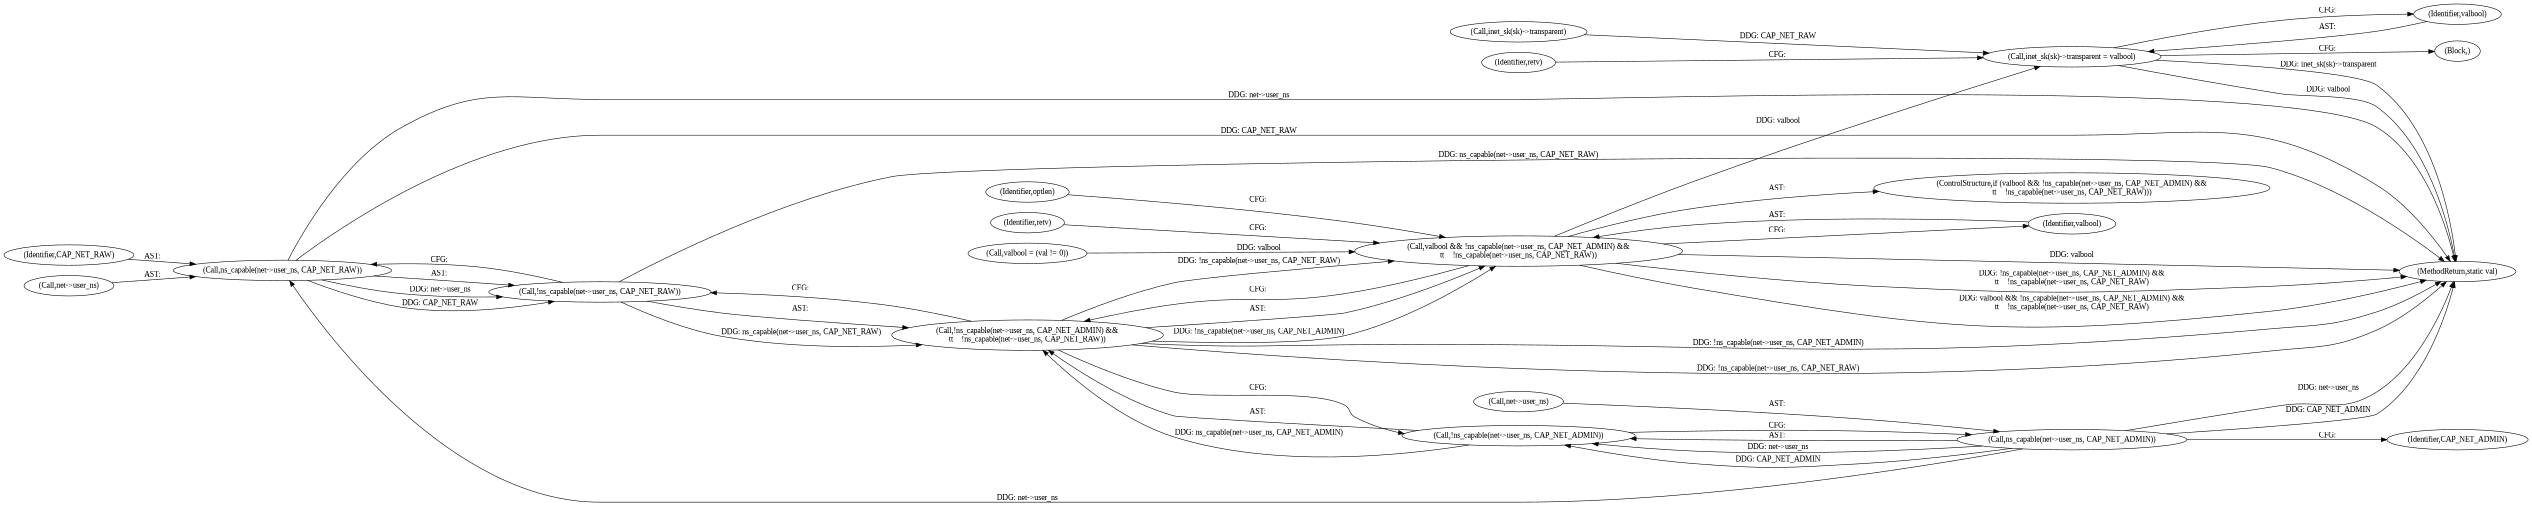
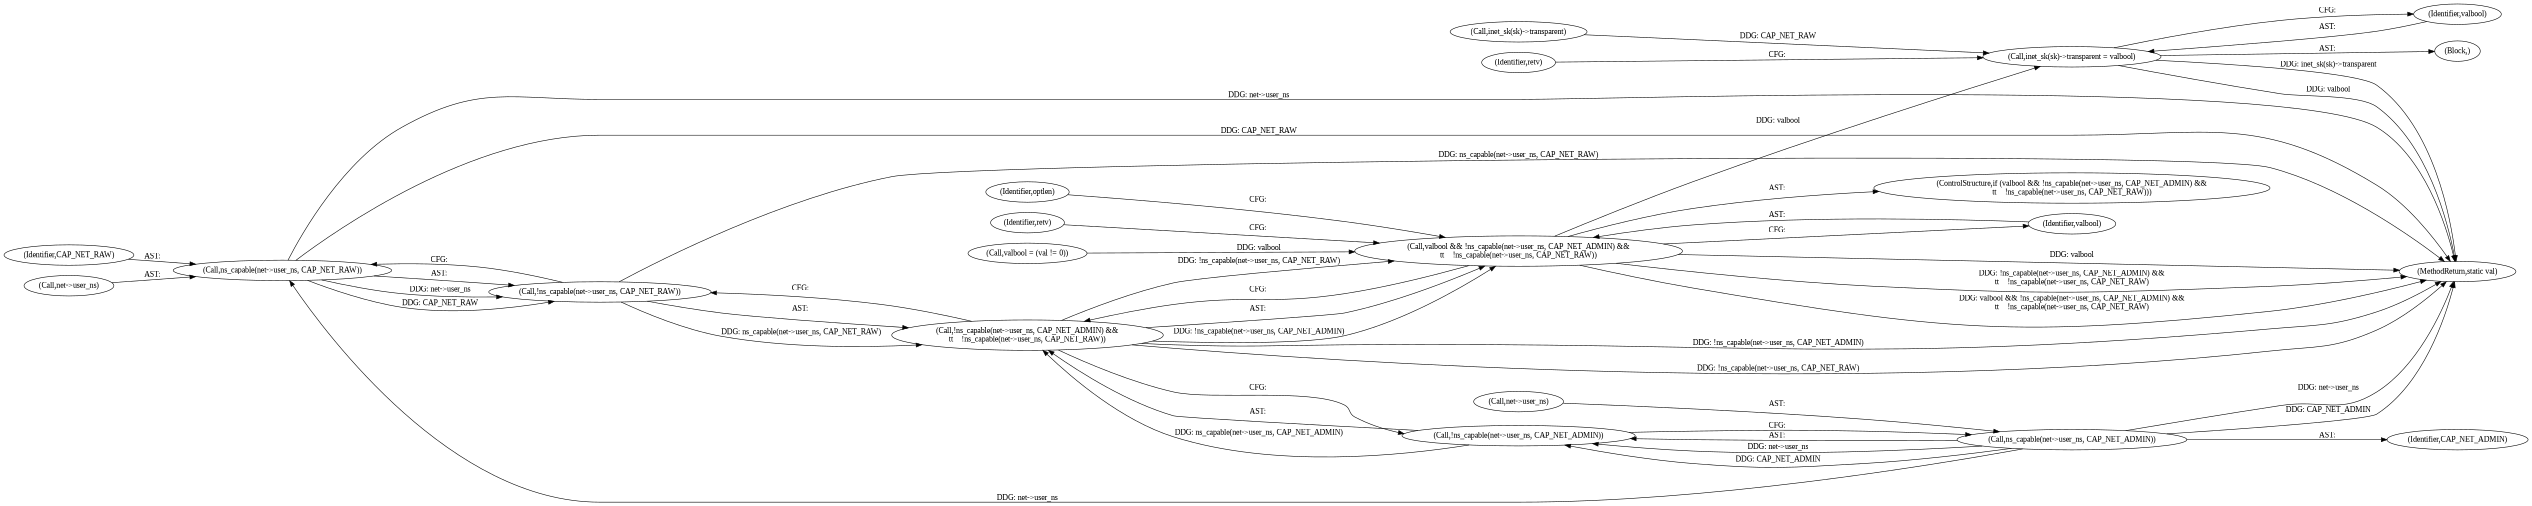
  digraph {
    fontname="Liberation Serif"
    rankdir=LR
    node [fontname="Liberation Serif"]
    edge [fontname="Liberation Serif"]
    n1 [label="(Call,ns_capable(net->user_ns, CAP_NET_RAW))"]
    n2 [label="(Call,!ns_capable(net->user_ns, CAP_NET_RAW))"]
    n3 [label="(MethodReturn,static val)"]
    n4 [label="(Call,!ns_capable(net->user_ns, CAP_NET_ADMIN) &&\n\t\t    !ns_capable(net->user_ns, CAP_NET_RAW))"]
    n5 [label="(Identifier,CAP_NET_RAW)"]
    n6 [label="(Call,ns_capable(net->user_ns, CAP_NET_ADMIN))"]
    n7 [label="(Identifier,CAP_NET_ADMIN)"]
    n8 [label="(Call,!ns_capable(net->user_ns, CAP_NET_ADMIN))"]
    n9 [label="(Call,valbool && !ns_capable(net->user_ns, CAP_NET_ADMIN) &&\n\t\t    !ns_capable(net->user_ns, CAP_NET_RAW))"]
    n10 [label="(Call,inet_sk(sk)->transparent = valbool)"]
    n11 [label="(ControlStructure,if (valbool && !ns_capable(net->user_ns, CAP_NET_ADMIN) &&\n\t\t    !ns_capable(net->user_ns, CAP_NET_RAW)))"]
    n12 [label="(Identifier,valbool)"]
    n13 [label="(Identifier,valbool)"]
    n14 [label="(Block,)"]
    n15 [label="(Identifier,retv)"]
    n16 [label="(Call,valbool = (val != 0))"]
    n17 [label="(Identifier,optlen)"]
    n18 [label="(Call,net->user_ns)"]
    n19 [label="(Identifier,retv)"]
    n20 [label="(Call,inet_sk(sk)->transparent)"]
    n21 [label="(Call,net->user_ns)"]
    n1 -> n2 [label="AST: "]
    n1 -> n2 [label="DDG: net->user_ns"]
    n1 -> n2 [label="DDG: CAP_NET_RAW"]
    n1 -> n3 [label="DDG: net->user_ns"]
    n1 -> n3 [label="DDG: CAP_NET_RAW"]
    n2 -> n1 [label="CFG: "]
    n2 -> n3 [label="DDG: ns_capable(net->user_ns, CAP_NET_RAW)"]
    n2 -> n4 [label="AST: "]
    n2 -> n4 [label="DDG: ns_capable(net->user_ns, CAP_NET_RAW)"]
    n4 -> n2 [label="CFG: "]
    n4 -> n3 [label="DDG: !ns_capable(net->user_ns, CAP_NET_ADMIN)"]
    n4 -> n3 [label="DDG: !ns_capable(net->user_ns, CAP_NET_RAW)"]
    n4 -> n8 [label="CFG: "]
    n4 -> n9 [label="AST: "]
    n4 -> n9 [label="DDG: !ns_capable(net->user_ns, CAP_NET_ADMIN)"]
    n4 -> n9 [label="DDG: !ns_capable(net->user_ns, CAP_NET_RAW)"]
    n5 -> n1 [label="AST: "]
    n6 -> n1 [label="DDG: net->user_ns"]
    n6 -> n3 [label="DDG: CAP_NET_ADMIN"]
    n6 -> n3 [label="DDG: net->user_ns"]
-   n6 -> n7 [label="CFG: "]
+   n6 -> n7 [label="AST: "]
    n6 -> n8 [label="AST: "]
    n6 -> n8 [label="DDG: net->user_ns"]
    n6 -> n8 [label="DDG: CAP_NET_ADMIN"]
    n8 -> n4 [label="AST: "]
    n8 -> n4 [label="DDG: ns_capable(net->user_ns, CAP_NET_ADMIN)"]
    n8 -> n6 [label="CFG: "]
    n9 -> n3 [label="DDG: valbool"]
    n9 -> n3 [label="DDG: !ns_capable(net->user_ns, CAP_NET_ADMIN) &&\n\t\t    !ns_capable(net->user_ns, CAP_NET_RAW)"]
    n9 -> n3 [label="DDG: valbool && !ns_capable(net->user_ns, CAP_NET_ADMIN) &&\n\t\t    !ns_capable(net->user_ns, CAP_NET_RAW)"]
    n9 -> n4 [label="CFG: "]
    n9 -> n10 [label="DDG: valbool"]
    n9 -> n11 [label="AST: "]
    n9 -> n12 [label="CFG: "]
    n10 -> n3 [label="DDG: valbool"]
    n10 -> n3 [label="DDG: inet_sk(sk)->transparent"]
    n10 -> n13 [label="CFG: "]
-   n10 -> n14 [label="CFG: "]
+   n10 -> n14 [label="AST: "]
    n12 -> n9 [label="AST: "]
    n13 -> n10 [label="AST: "]
    n15 -> n10 [label="CFG: "]
    n16 -> n9 [label="DDG: valbool"]
    n17 -> n9 [label="CFG: "]
    n18 -> n1 [label="AST: "]
    n19 -> n9 [label="CFG: "]
    n20 -> n10 [label="DDG: CAP_NET_RAW"]
    n21 -> n6 [label="AST: "]
  }
